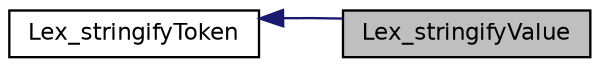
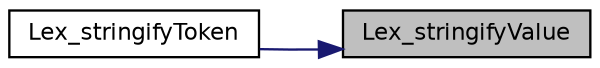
  digraph {
    rankdir=RL
    node [color=black fontname=Helvetica fontsize=10 shape=record]
    n1 [fillcolor=grey75 fontcolor=black height=0.2 label=Lex_stringifyValue style=filled width=0.4]
    n2 [height=0.2 label=Lex_stringifyToken width=0.4]
-   n2 -> n1 [color=midnightblue dir=back fontname=Helvetica fontsize=10 labelfontname=Helvetica labelfontsize=10 style=solid]
+   n1 -> n2 [color=midnightblue dir=back fontname=Helvetica fontsize=10 labelfontname=Helvetica labelfontsize=10 style=solid]
  }
